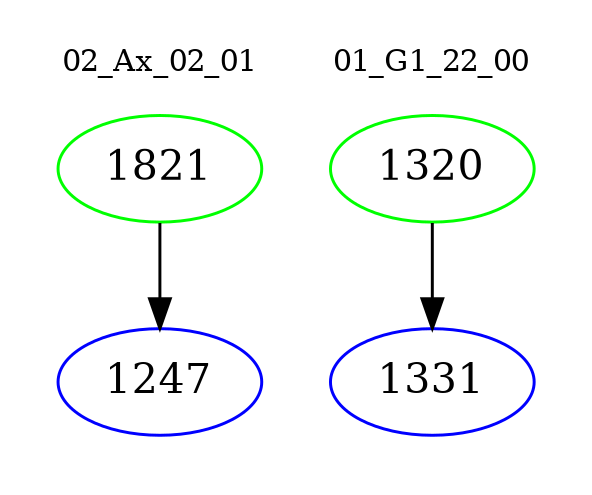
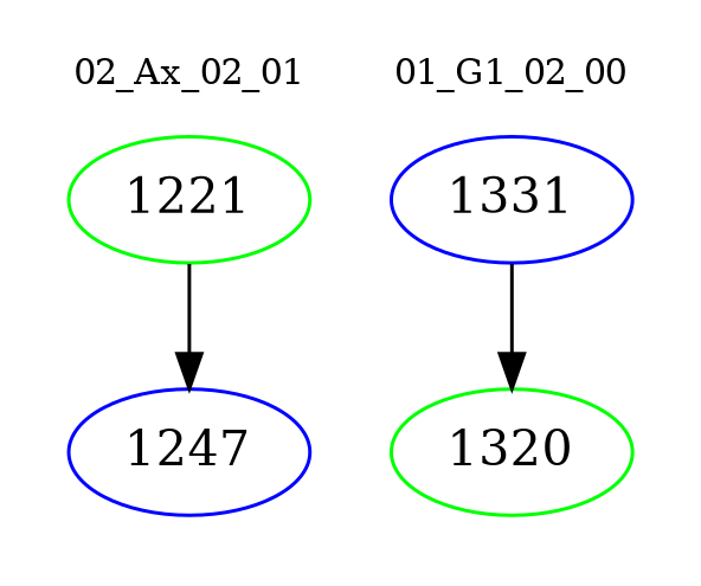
  digraph {
    node [color=green]
    edge [color=black]
-   n1 [label=1821]
+   n1 [label=1221]
    n2 [color=blue label=1247]
    n3 [color=blue label=1331]
    n4 [label=1320]
    subgraph cluster_1 {
      color=white
      fontsize=10
      label="02_Ax_02_01"
      n1
      n2
    }
    subgraph cluster_2 {
      color=white
      fontsize=10
-     label="01_G1_22_00"
+     label="01_G1_02_00"
      n3
      n4
    }
    n1 -> n2
-   n4 -> n3
+   n3 -> n4
  }
